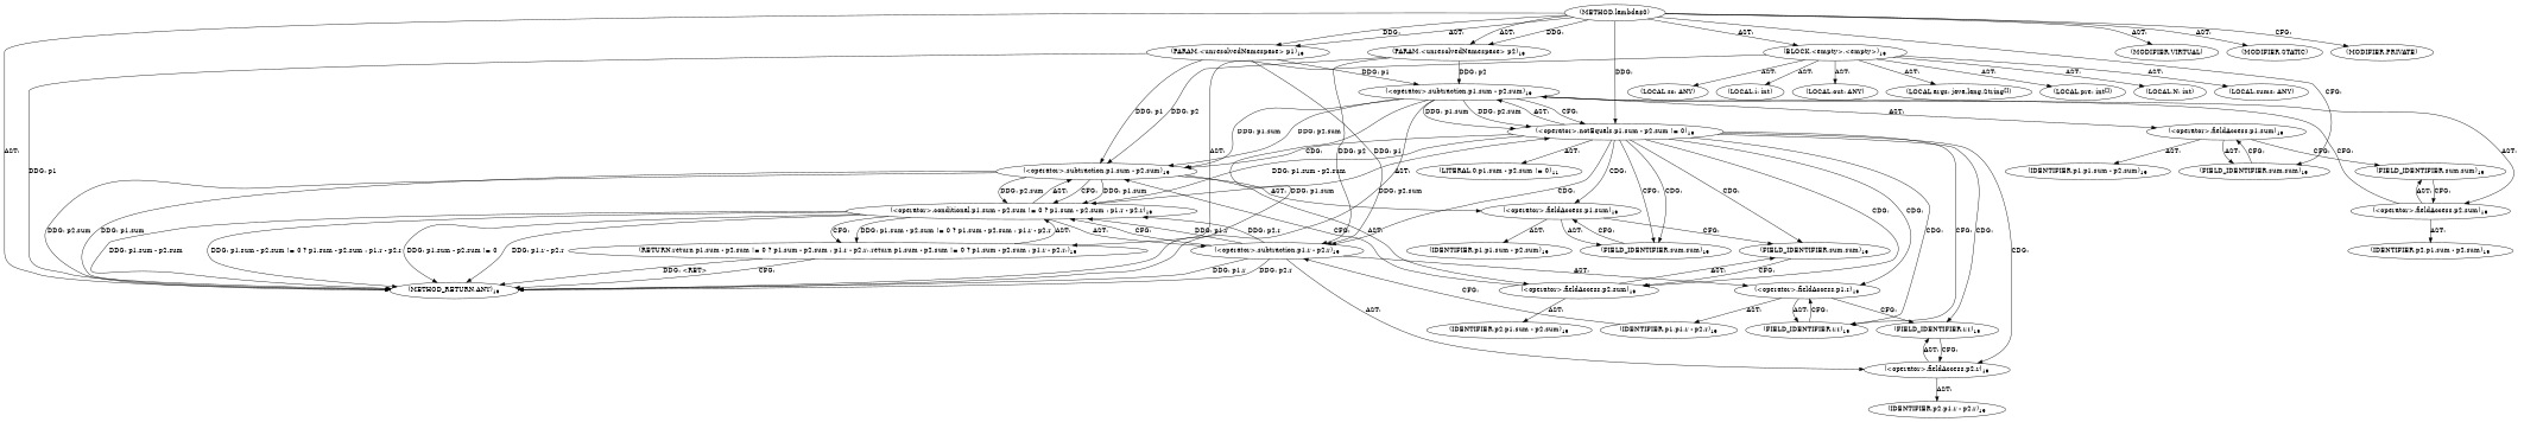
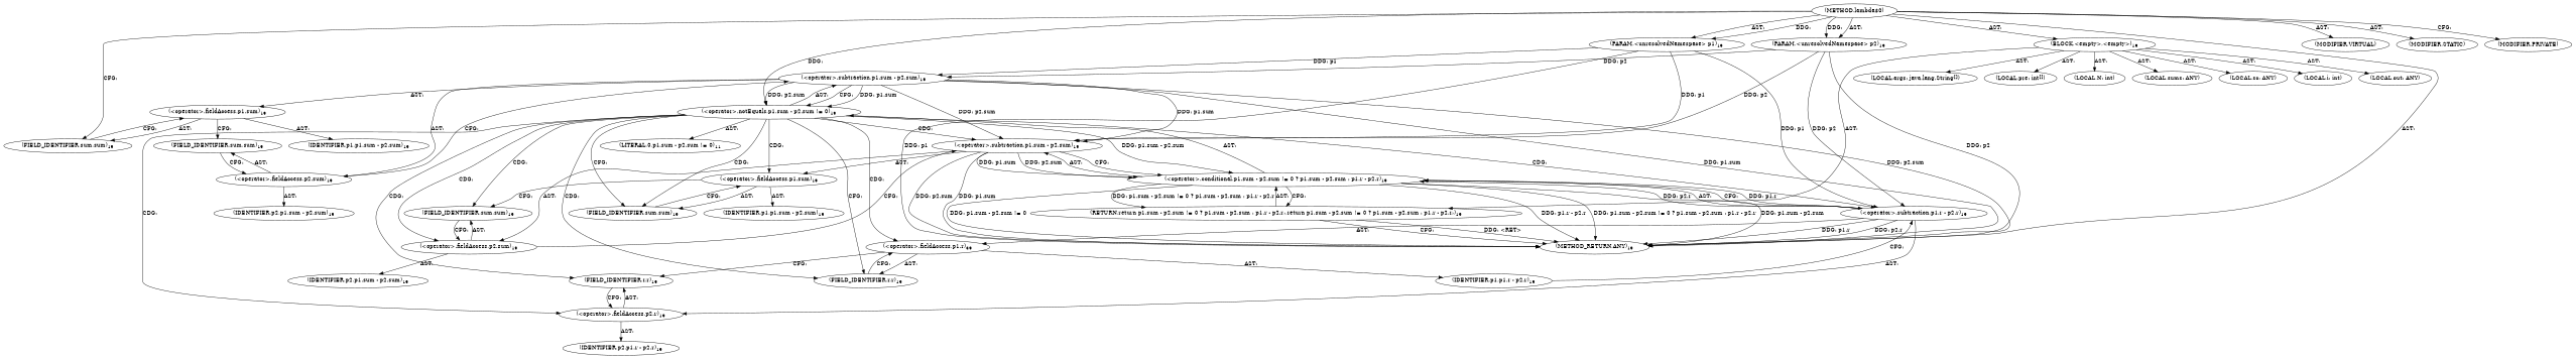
  digraph {
    n1 [label=<(METHOD,lambda$0)>]
    n2 [label=<(PARAM,&lt;unresolvedNamespace&gt; p1)<SUB>19</SUB>>]
    n3 [label=<(PARAM,&lt;unresolvedNamespace&gt; p2)<SUB>19</SUB>>]
    n4 [label=<(BLOCK,&lt;empty&gt;,&lt;empty&gt;)<SUB>19</SUB>>]
    n5 [label=<(&lt;operator&gt;.notEquals,p1.sum - p2.sum != 0)<SUB>19</SUB>>]
    n6 [label=<(FIELD_IDENTIFIER,sum,sum)<SUB>19</SUB>>]
    n7 [label=<(METHOD_RETURN,ANY)<SUB>19</SUB>>]
    n8 [label=<(MODIFIER,VIRTUAL)>]
    n9 [label=<(MODIFIER,STATIC)>]
    n10 [label=<(MODIFIER,PRIVATE)>]
    n11 [label=<(&lt;operator&gt;.subtraction,p1.sum - p2.sum)<SUB>19</SUB>>]
    n12 [label=<(&lt;operator&gt;.subtraction,p1.sum - p2.sum)<SUB>19</SUB>>]
    n13 [label=<(&lt;operator&gt;.subtraction,p1.r - p2.r)<SUB>19</SUB>>]
    n14 [label=<(LOCAL,pre: int[])>]
    n15 [label=<(LOCAL,N: int)>]
    n16 [label=<(LOCAL,sums: ANY)>]
    n17 [label=<(LOCAL,sc: ANY)>]
    n18 [label=<(LOCAL,i: int)>]
    n19 [label=<(LOCAL,out: ANY)>]
    n20 [label=<(LOCAL,args: java.lang.String[])>]
    n21 [label=<(RETURN,return p1.sum - p2.sum != 0 ? p1.sum - p2.sum : p1.r - p2.r;,return p1.sum - p2.sum != 0 ? p1.sum - p2.sum : p1.r - p2.r;)<SUB>19</SUB>>]
    n22 [label=<(&lt;operator&gt;.conditional,p1.sum - p2.sum != 0 ? p1.sum - p2.sum : p1.r - p2.r)<SUB>19</SUB>>]
    n23 [label=<(LITERAL,0,p1.sum - p2.sum != 0)<SUB>11</SUB>>]
    n24 [label=<(&lt;operator&gt;.fieldAccess,p1.sum)<SUB>19</SUB>>]
    n25 [label=<(FIELD_IDENTIFIER,sum,sum)<SUB>19</SUB>>]
    n26 [label=<(&lt;operator&gt;.fieldAccess,p2.sum)<SUB>19</SUB>>]
    n27 [label=<(FIELD_IDENTIFIER,sum,sum)<SUB>19</SUB>>]
-   n28 [label=<(&lt;operator&gt;.fieldAccess,p1.r)<SUB>19</SUB>>]
+   n28 [label=<(&lt;operator&gt;.fieldAccess,p1.r)<SUB>39</SUB>>]
    n29 [label=<(FIELD_IDENTIFIER,r,r)<SUB>19</SUB>>]
    n30 [label=<(&lt;operator&gt;.fieldAccess,p2.r)<SUB>19</SUB>>]
    n31 [label=<(FIELD_IDENTIFIER,r,r)<SUB>19</SUB>>]
    n32 [label=<(&lt;operator&gt;.fieldAccess,p1.sum)<SUB>19</SUB>>]
    n33 [label=<(&lt;operator&gt;.fieldAccess,p2.sum)<SUB>19</SUB>>]
    n34 [label=<(IDENTIFIER,p1,p1.sum - p2.sum)<SUB>19</SUB>>]
    n35 [label=<(IDENTIFIER,p2,p1.sum - p2.sum)<SUB>19</SUB>>]
    n36 [label=<(IDENTIFIER,p1,p1.r - p2.r)<SUB>19</SUB>>]
    n37 [label=<(IDENTIFIER,p2,p1.r - p2.r)<SUB>19</SUB>>]
    n38 [label=<(IDENTIFIER,p1,p1.sum - p2.sum)<SUB>19</SUB>>]
    n39 [label=<(FIELD_IDENTIFIER,sum,sum)<SUB>19</SUB>>]
    n40 [label=<(IDENTIFIER,p2,p1.sum - p2.sum)<SUB>19</SUB>>]
    n1 -> n2 [label="AST: "]
    n1 -> n2 [label="DDG: "]
    n1 -> n3 [label="AST: "]
    n1 -> n3 [label="DDG: "]
    n1 -> n4 [label="AST: "]
    n1 -> n5 [label="DDG: "]
    n1 -> n6 [label="CFG: "]
    n1 -> n7 [label="AST: "]
    n1 -> n8 [label="AST: "]
    n1 -> n9 [label="AST: "]
    n1 -> n10 [label="CFG: "]
    n2 -> n7 [label="DDG: p1"]
    n2 -> n11 [label="DDG: p1"]
    n2 -> n12 [label="DDG: p1"]
    n2 -> n13 [label="DDG: p1"]
+   n3 -> n7 [label="DDG: p2"]
    n3 -> n11 [label="DDG: p2"]
    n3 -> n12 [label="DDG: p2"]
    n3 -> n13 [label="DDG: p2"]
    n4 -> n14 [label="AST: "]
    n4 -> n15 [label="AST: "]
    n4 -> n16 [label="AST: "]
    n4 -> n17 [label="AST: "]
    n4 -> n18 [label="AST: "]
    n4 -> n19 [label="AST: "]
    n4 -> n20 [label="AST: "]
    n4 -> n21 [label="AST: "]
    n5 -> n11 [label="AST: "]
    n5 -> n12 [label="CDG: "]
    n5 -> n13 [label="CDG: "]
    n5 -> n22 [label="DDG: p1.sum - p2.sum"]
    n5 -> n23 [label="AST: "]
    n5 -> n24 [label="CDG: "]
    n5 -> n25 [label="CFG: "]
    n5 -> n25 [label="CDG: "]
    n5 -> n26 [label="CDG: "]
    n5 -> n27 [label="CDG: "]
    n5 -> n28 [label="CDG: "]
    n5 -> n29 [label="CFG: "]
    n5 -> n29 [label="CDG: "]
    n5 -> n30 [label="CDG: "]
    n5 -> n31 [label="CDG: "]
    n6 -> n32 [label="CFG: "]
    n11 -> n5 [label="CFG: "]
    n11 -> n5 [label="DDG: p1.sum"]
    n11 -> n5 [label="DDG: p2.sum"]
    n11 -> n7 [label="DDG: p1.sum"]
    n11 -> n7 [label="DDG: p2.sum"]
    n11 -> n12 [label="DDG: p1.sum"]
    n11 -> n12 [label="DDG: p2.sum"]
    n11 -> n32 [label="AST: "]
    n11 -> n33 [label="AST: "]
    n12 -> n7 [label="DDG: p1.sum"]
    n12 -> n7 [label="DDG: p2.sum"]
    n12 -> n22 [label="CFG: "]
    n12 -> n22 [label="DDG: p1.sum"]
    n12 -> n22 [label="DDG: p2.sum"]
    n12 -> n24 [label="AST: "]
    n12 -> n26 [label="AST: "]
    n13 -> n7 [label="DDG: p1.r"]
    n13 -> n7 [label="DDG: p2.r"]
    n13 -> n22 [label="CFG: "]
    n13 -> n22 [label="DDG: p1.r"]
    n13 -> n22 [label="DDG: p2.r"]
    n13 -> n28 [label="AST: "]
    n13 -> n30 [label="AST: "]
    n21 -> n7 [label="CFG: "]
    n21 -> n7 [label="DDG: &lt;RET&gt;"]
    n21 -> n22 [label="AST: "]
    n22 -> n5 [label="AST: "]
    n22 -> n7 [label="DDG: p1.sum - p2.sum != 0"]
    n22 -> n7 [label="DDG: p1.r - p2.r"]
    n22 -> n7 [label="DDG: p1.sum - p2.sum"]
    n22 -> n7 [label="DDG: p1.sum - p2.sum != 0 ? p1.sum - p2.sum : p1.r - p2.r"]
    n22 -> n12 [label="AST: "]
    n22 -> n13 [label="AST: "]
    n22 -> n21 [label="CFG: "]
    n22 -> n21 [label="DDG: p1.sum - p2.sum != 0 ? p1.sum - p2.sum : p1.r - p2.r"]
    n24 -> n25 [label="AST: "]
    n24 -> n27 [label="CFG: "]
    n24 -> n34 [label="AST: "]
    n25 -> n24 [label="CFG: "]
    n26 -> n12 [label="CFG: "]
    n26 -> n27 [label="AST: "]
    n26 -> n35 [label="AST: "]
    n27 -> n26 [label="CFG: "]
    n28 -> n29 [label="AST: "]
    n28 -> n31 [label="CFG: "]
    n28 -> n36 [label="AST: "]
    n29 -> n28 [label="CFG: "]
    n30 -> n31 [label="AST: "]
    n30 -> n37 [label="AST: "]
    n31 -> n30 [label="CFG: "]
    n32 -> n6 [label="AST: "]
    n32 -> n38 [label="AST: "]
    n32 -> n39 [label="CFG: "]
    n33 -> n11 [label="CFG: "]
    n33 -> n39 [label="AST: "]
    n33 -> n40 [label="AST: "]
    n36 -> n13 [label="CFG: "]
    n39 -> n33 [label="CFG: "]
  }
